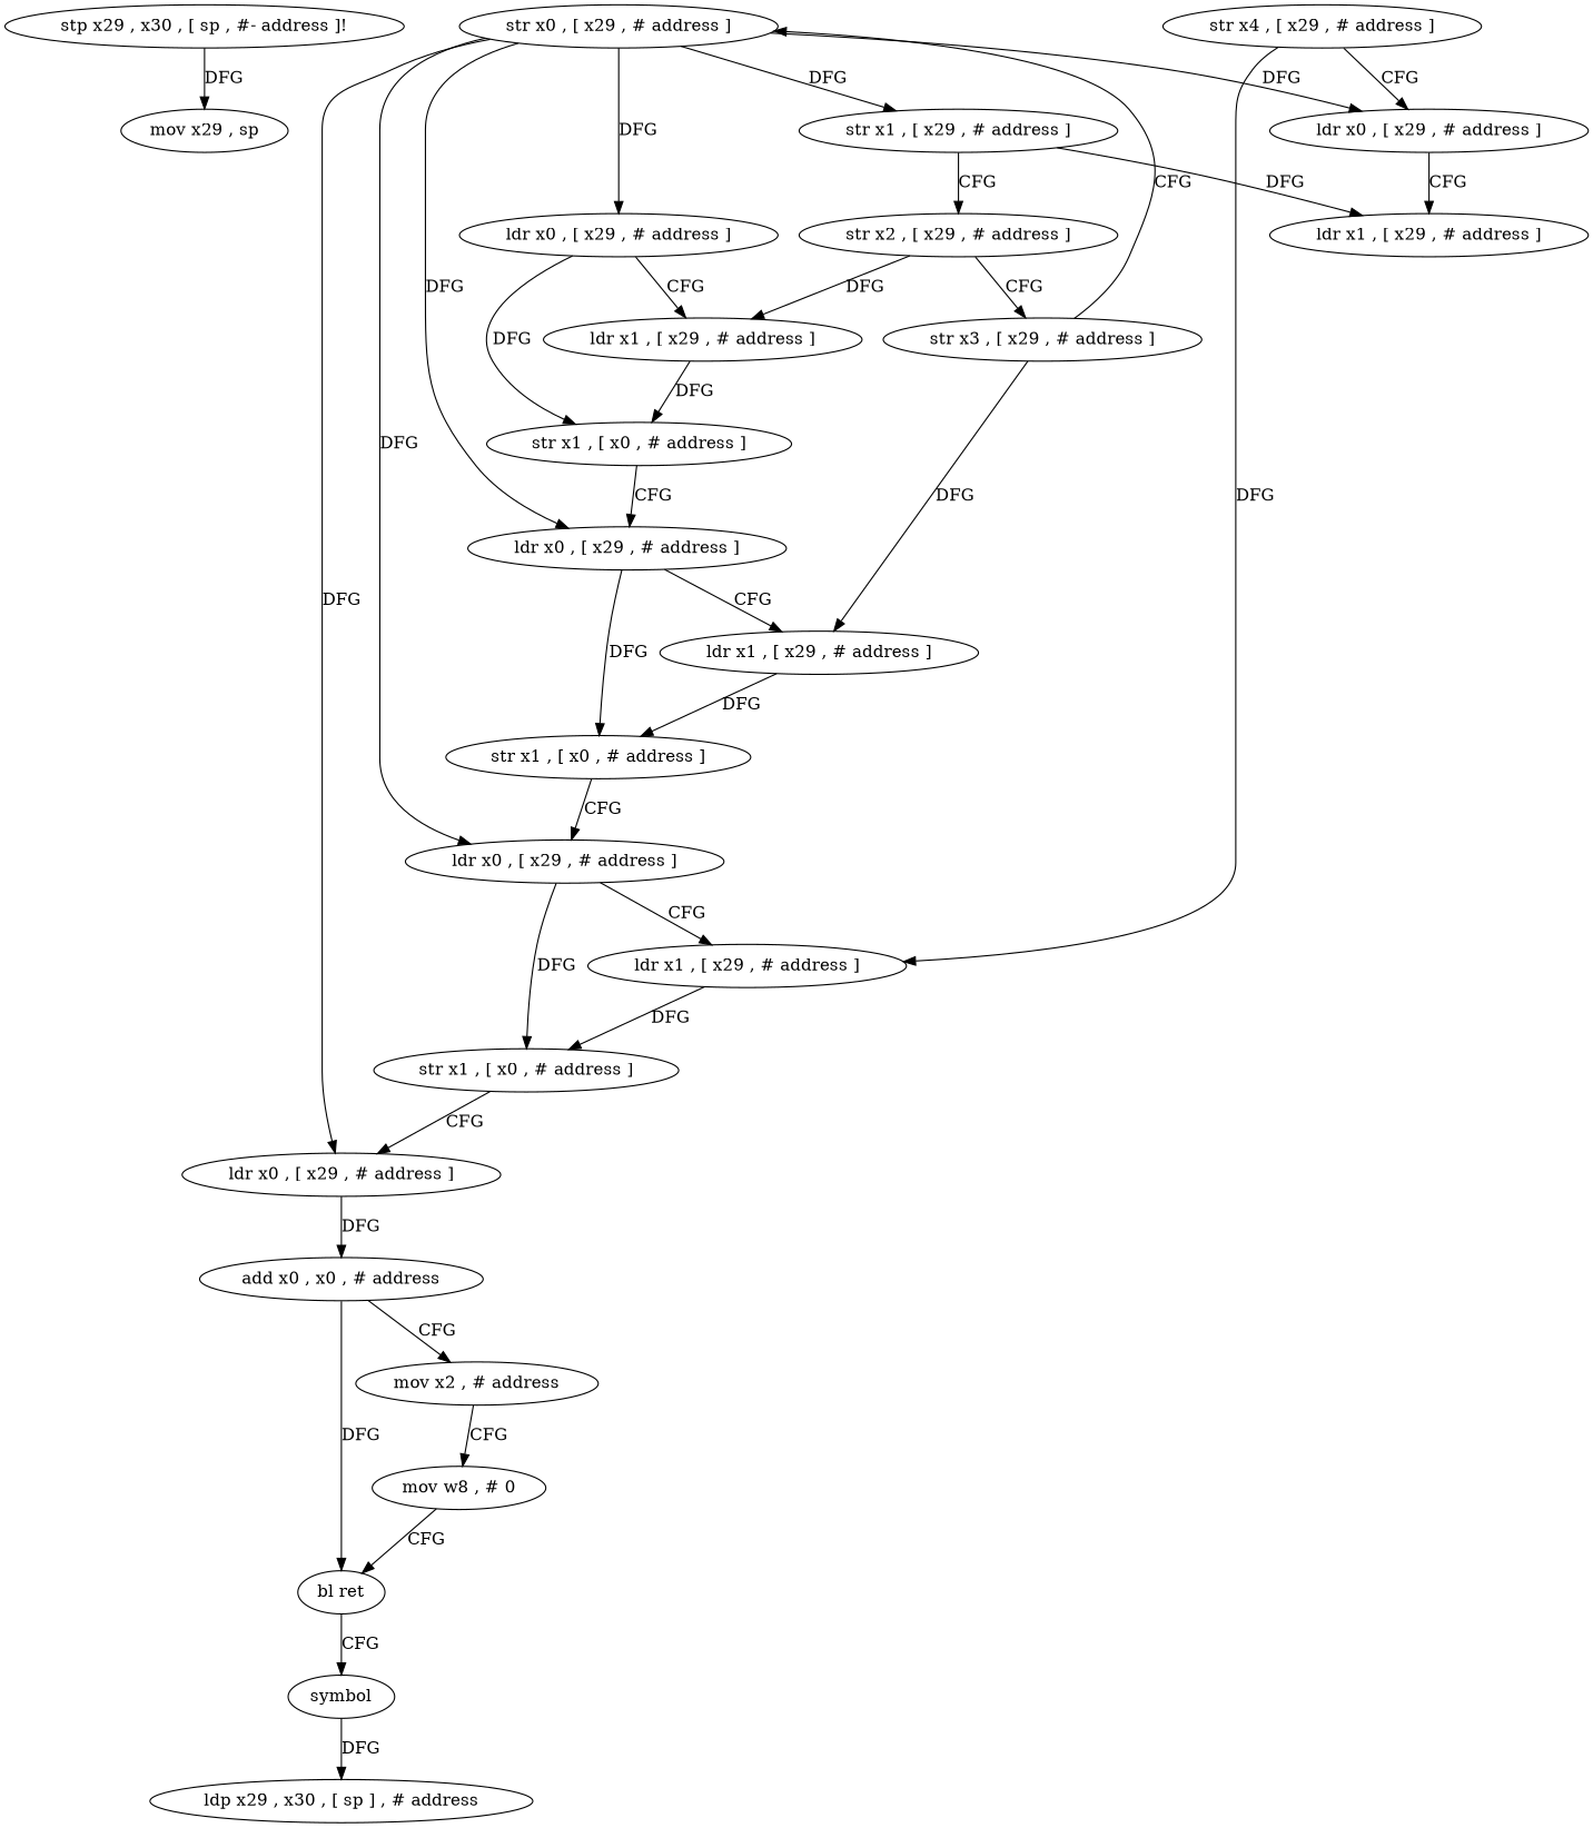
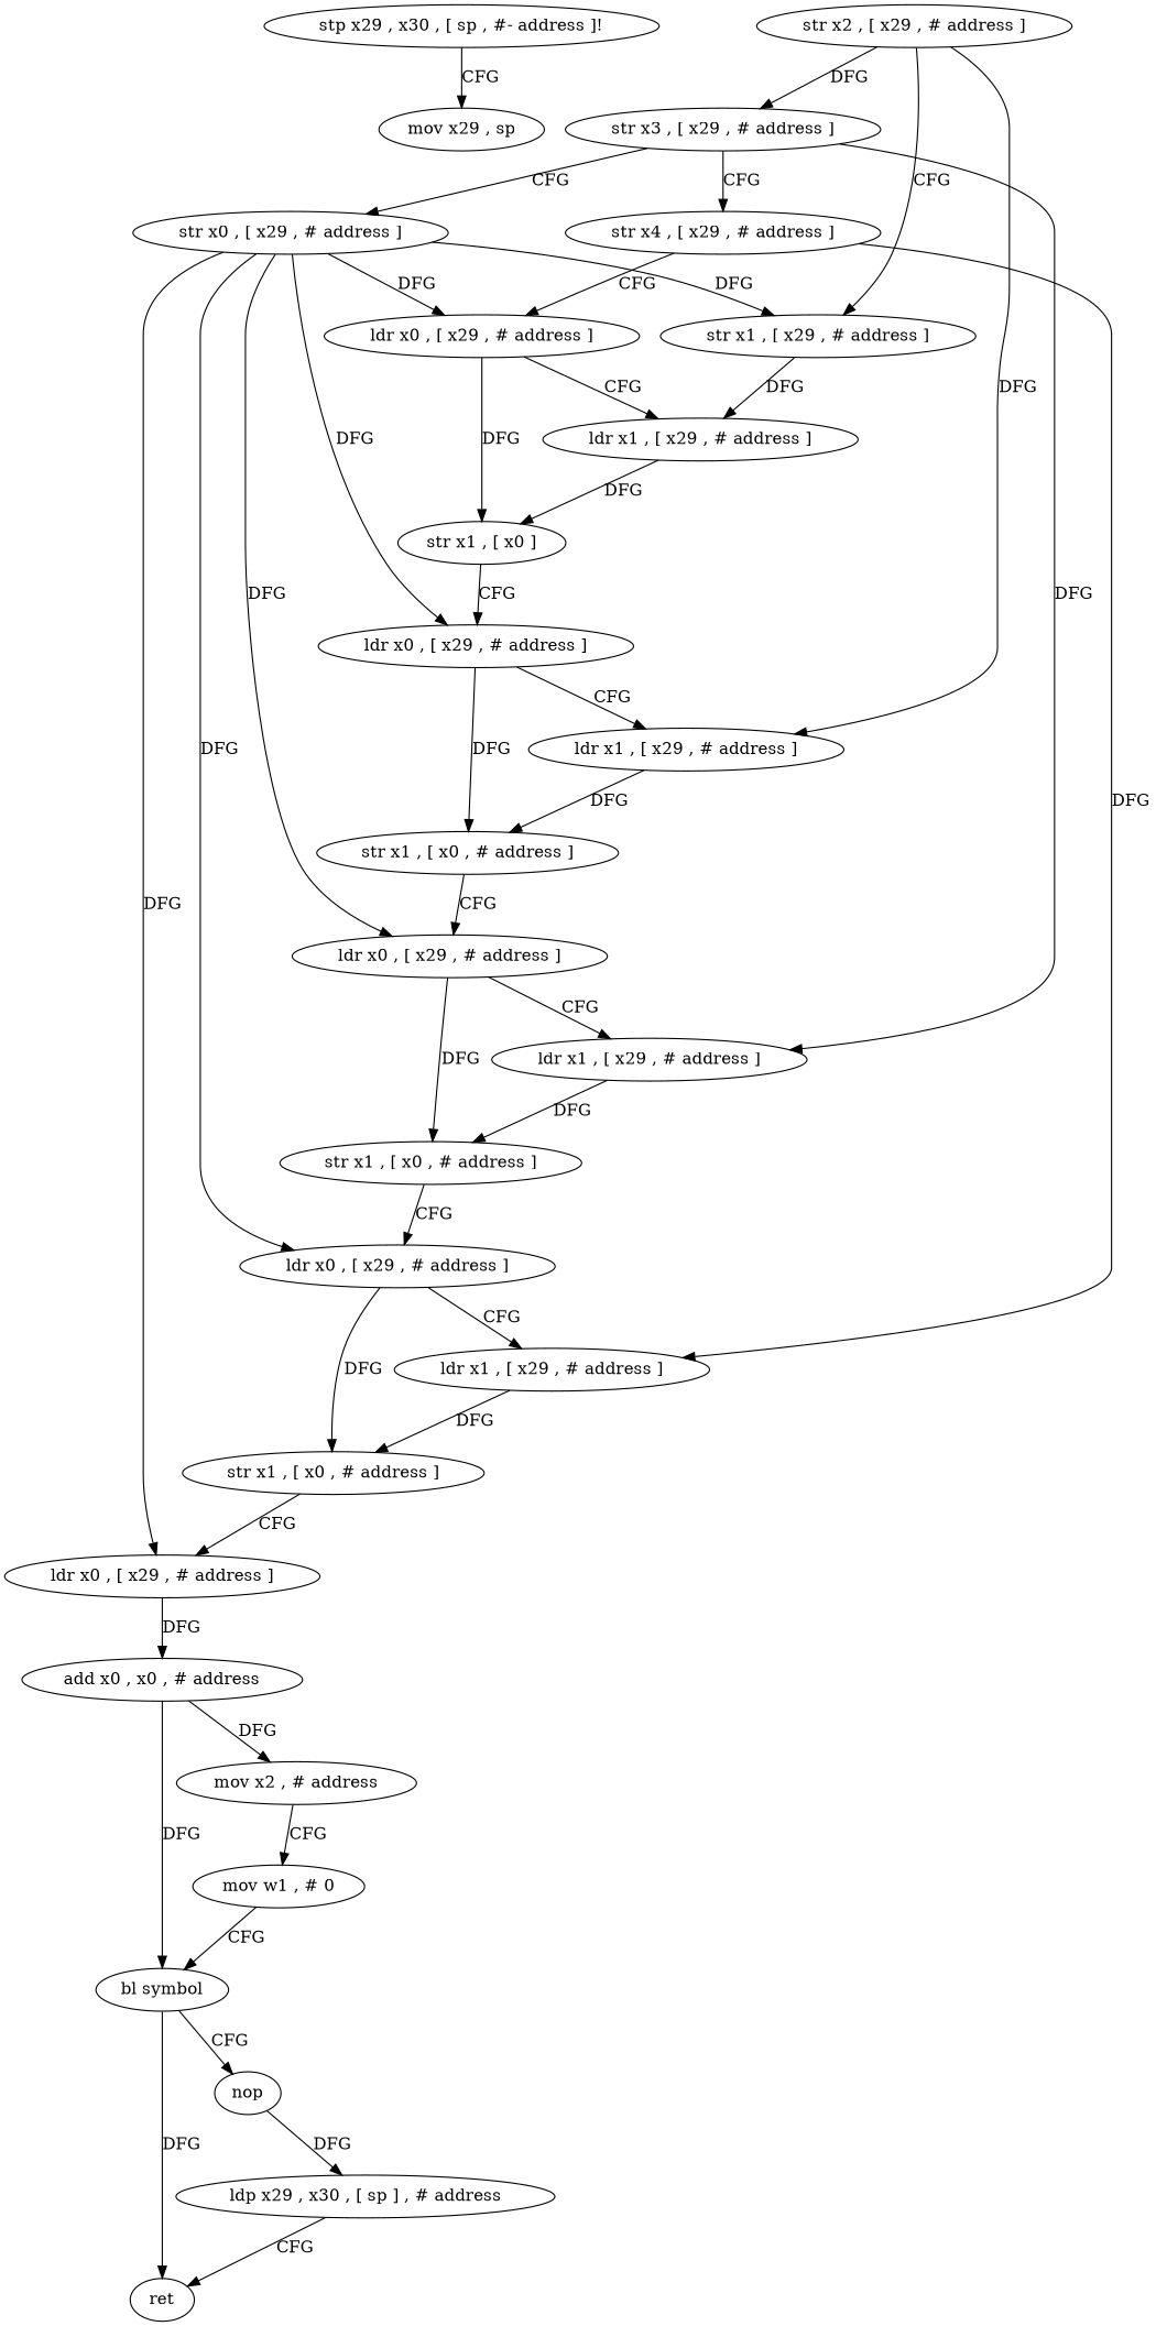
  digraph {
    fontname="DejaVu Serif"
    node [fontname="DejaVu Serif"]
    edge [fontname="DejaVu Serif"]
    n1 [label="stp x29 , x30 , [ sp , #- address ]!"]
    n2 [label="mov x29 , sp"]
    n3 [label="str x0 , [ x29 , # address ]"]
    n4 [label="str x1 , [ x29 , # address ]"]
    n5 [label="ldr x0 , [ x29 , # address ]"]
    n6 [label="ldr x0 , [ x29 , # address ]"]
    n7 [label="ldr x0 , [ x29 , # address ]"]
    n8 [label="ldr x0 , [ x29 , # address ]"]
    n9 [label="ldr x0 , [ x29 , # address ]"]
    n10 [label="str x2 , [ x29 , # address ]"]
    n11 [label="ldr x1 , [ x29 , # address ]"]
+   n12 [label="str x1 , [ x0 ]"]
    n13 [label="ldr x1 , [ x29 , # address ]"]
    n14 [label="str x1 , [ x0 , # address ]"]
    n15 [label="ldr x1 , [ x29 , # address ]"]
    n16 [label="str x1 , [ x0 , # address ]"]
    n17 [label="ldr x1 , [ x29 , # address ]"]
    n18 [label="str x1 , [ x0 , # address ]"]
    n19 [label="add x0 , x0 , # address"]
    n20 [label="str x3 , [ x29 , # address ]"]
    n21 [label="str x4 , [ x29 , # address ]"]
    n22 [label="mov x2 , # address"]
-   n23 [label="bl ret"]
-   n24 [label="mov w8 , # 0"]
-   n25 [label=symbol]
+   n23 [label="bl symbol"]
+   n24 [label="mov w1 , # 0"]
+   n25 [label=nop]
+   n26 [label=ret]
    n27 [label="ldp x29 , x30 , [ sp ] , # address"]
-   n1 -> n2 [label=DFG]
+   n1 -> n2 [label=CFG]
    n3 -> n4 [label=DFG]
    n3 -> n5 [label=DFG]
    n3 -> n6 [label=DFG]
    n3 -> n7 [label=DFG]
    n3 -> n8 [label=DFG]
    n3 -> n9 [label=DFG]
-   n4 -> n10 [label=CFG]
+   n10 -> n4 [label=CFG]
    n4 -> n11 [label=DFG]
    n5 -> n11 [label=CFG]
+   n5 -> n12 [label=DFG]
    n6 -> n13 [label=CFG]
    n6 -> n14 [label=DFG]
    n7 -> n15 [label=CFG]
    n7 -> n16 [label=DFG]
    n8 -> n17 [label=CFG]
    n8 -> n18 [label=DFG]
    n9 -> n19 [label=DFG]
    n10 -> n13 [label=DFG]
-   n10 -> n20 [label=CFG]
+   n10 -> n20 [label=DFG]
+   n11 -> n12 [label=DFG]
+   n12 -> n6 [label=CFG]
    n13 -> n14 [label=DFG]
    n14 -> n7 [label=CFG]
    n15 -> n16 [label=DFG]
    n16 -> n8 [label=CFG]
    n17 -> n18 [label=DFG]
    n18 -> n9 [label=CFG]
-   n19 -> n22 [label=CFG]
+   n19 -> n22 [label=DFG]
    n19 -> n23 [label=DFG]
    n20 -> n3 [label=CFG]
    n20 -> n15 [label=DFG]
+   n20 -> n21 [label=CFG]
    n21 -> n5 [label=CFG]
    n21 -> n17 [label=DFG]
    n22 -> n24 [label=CFG]
    n23 -> n25 [label=CFG]
+   n23 -> n26 [label=DFG]
    n24 -> n23 [label=CFG]
    n25 -> n27 [label=DFG]
+   n27 -> n26 [label=CFG]
  }
